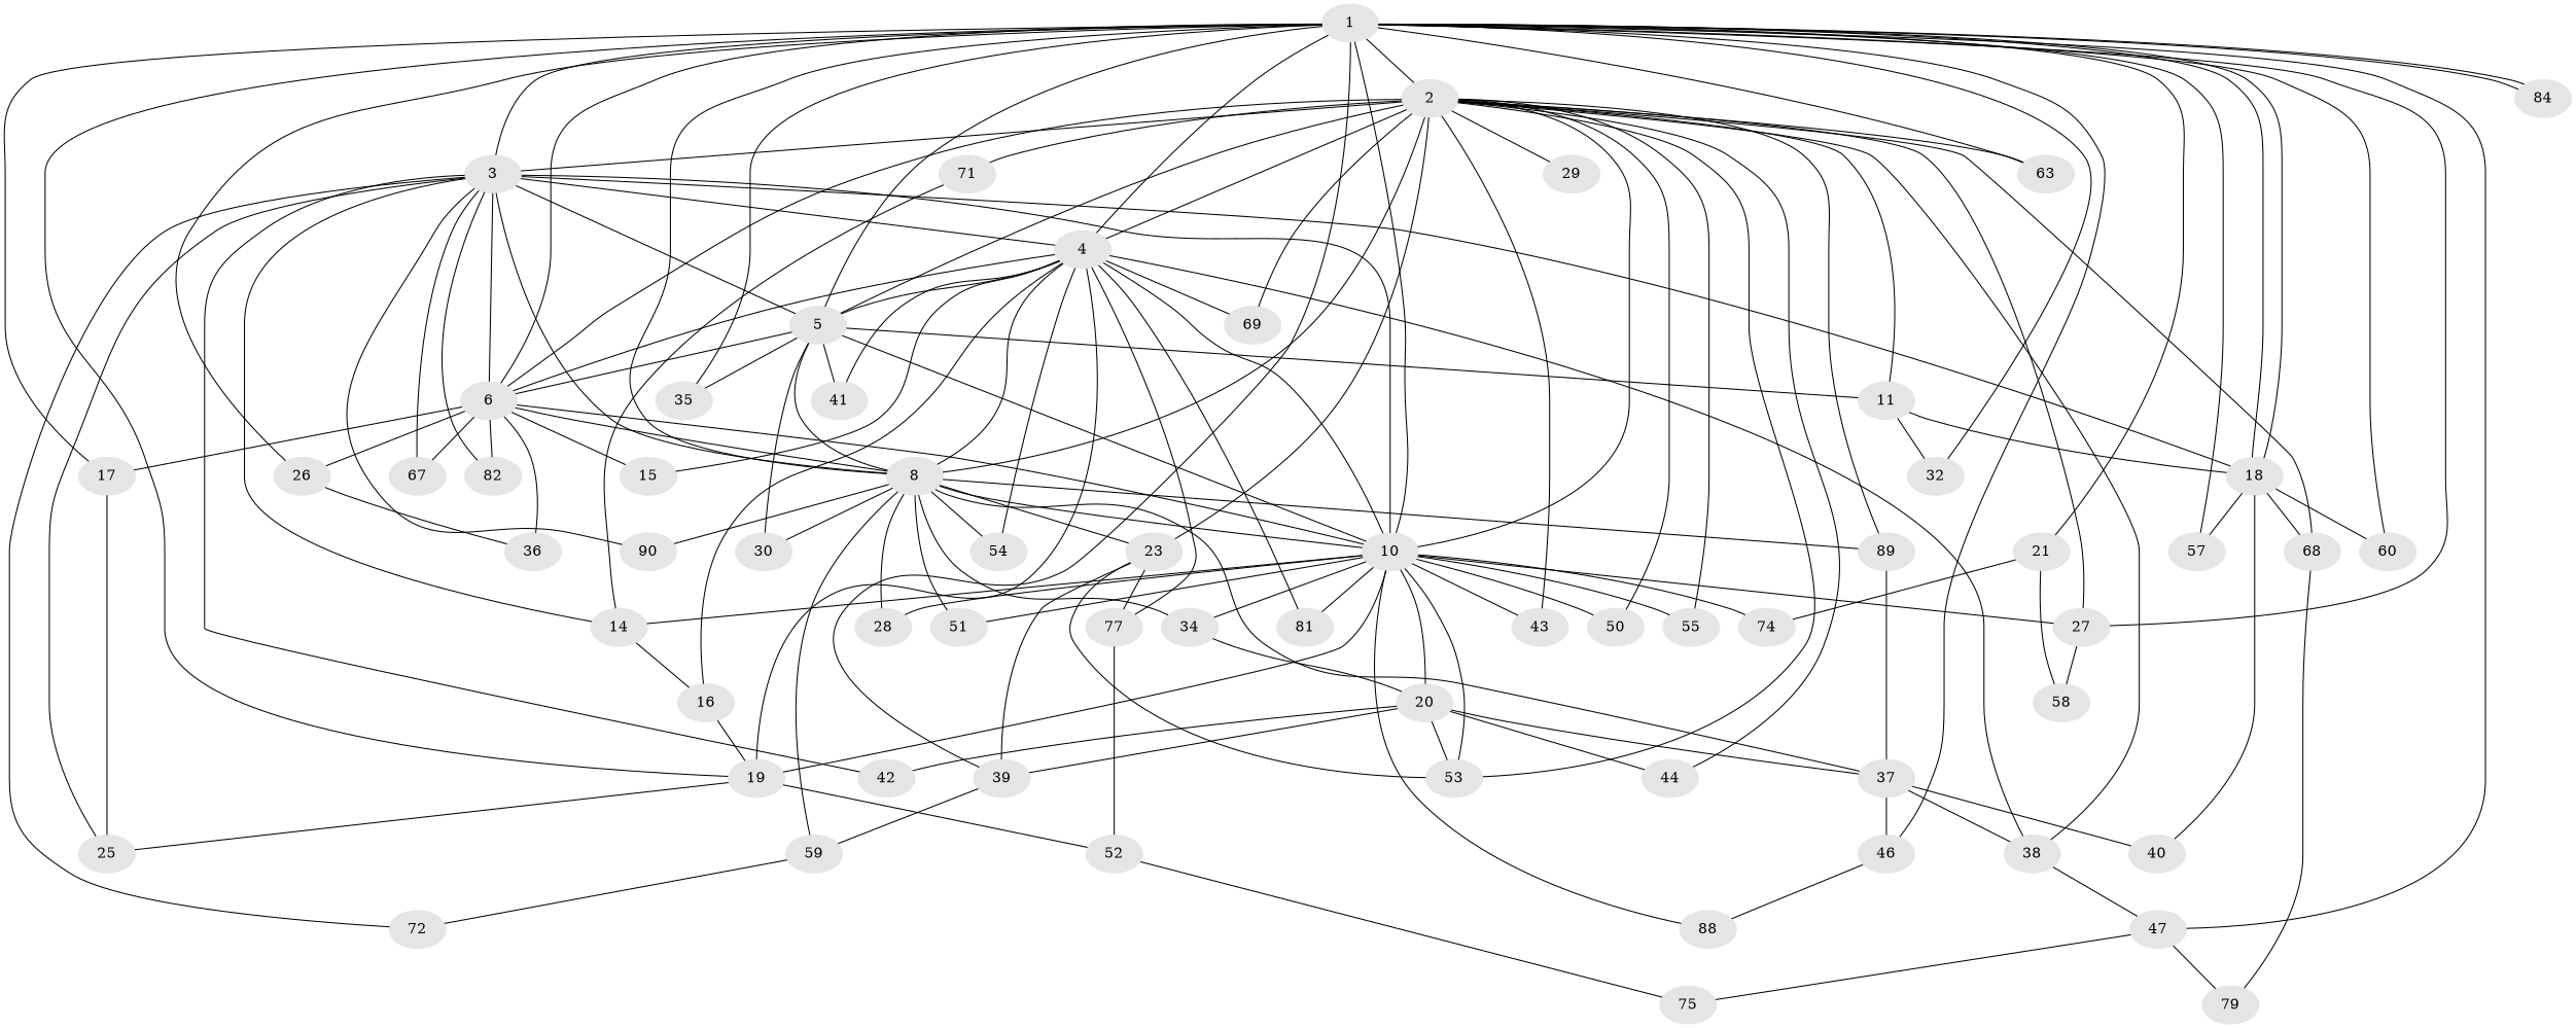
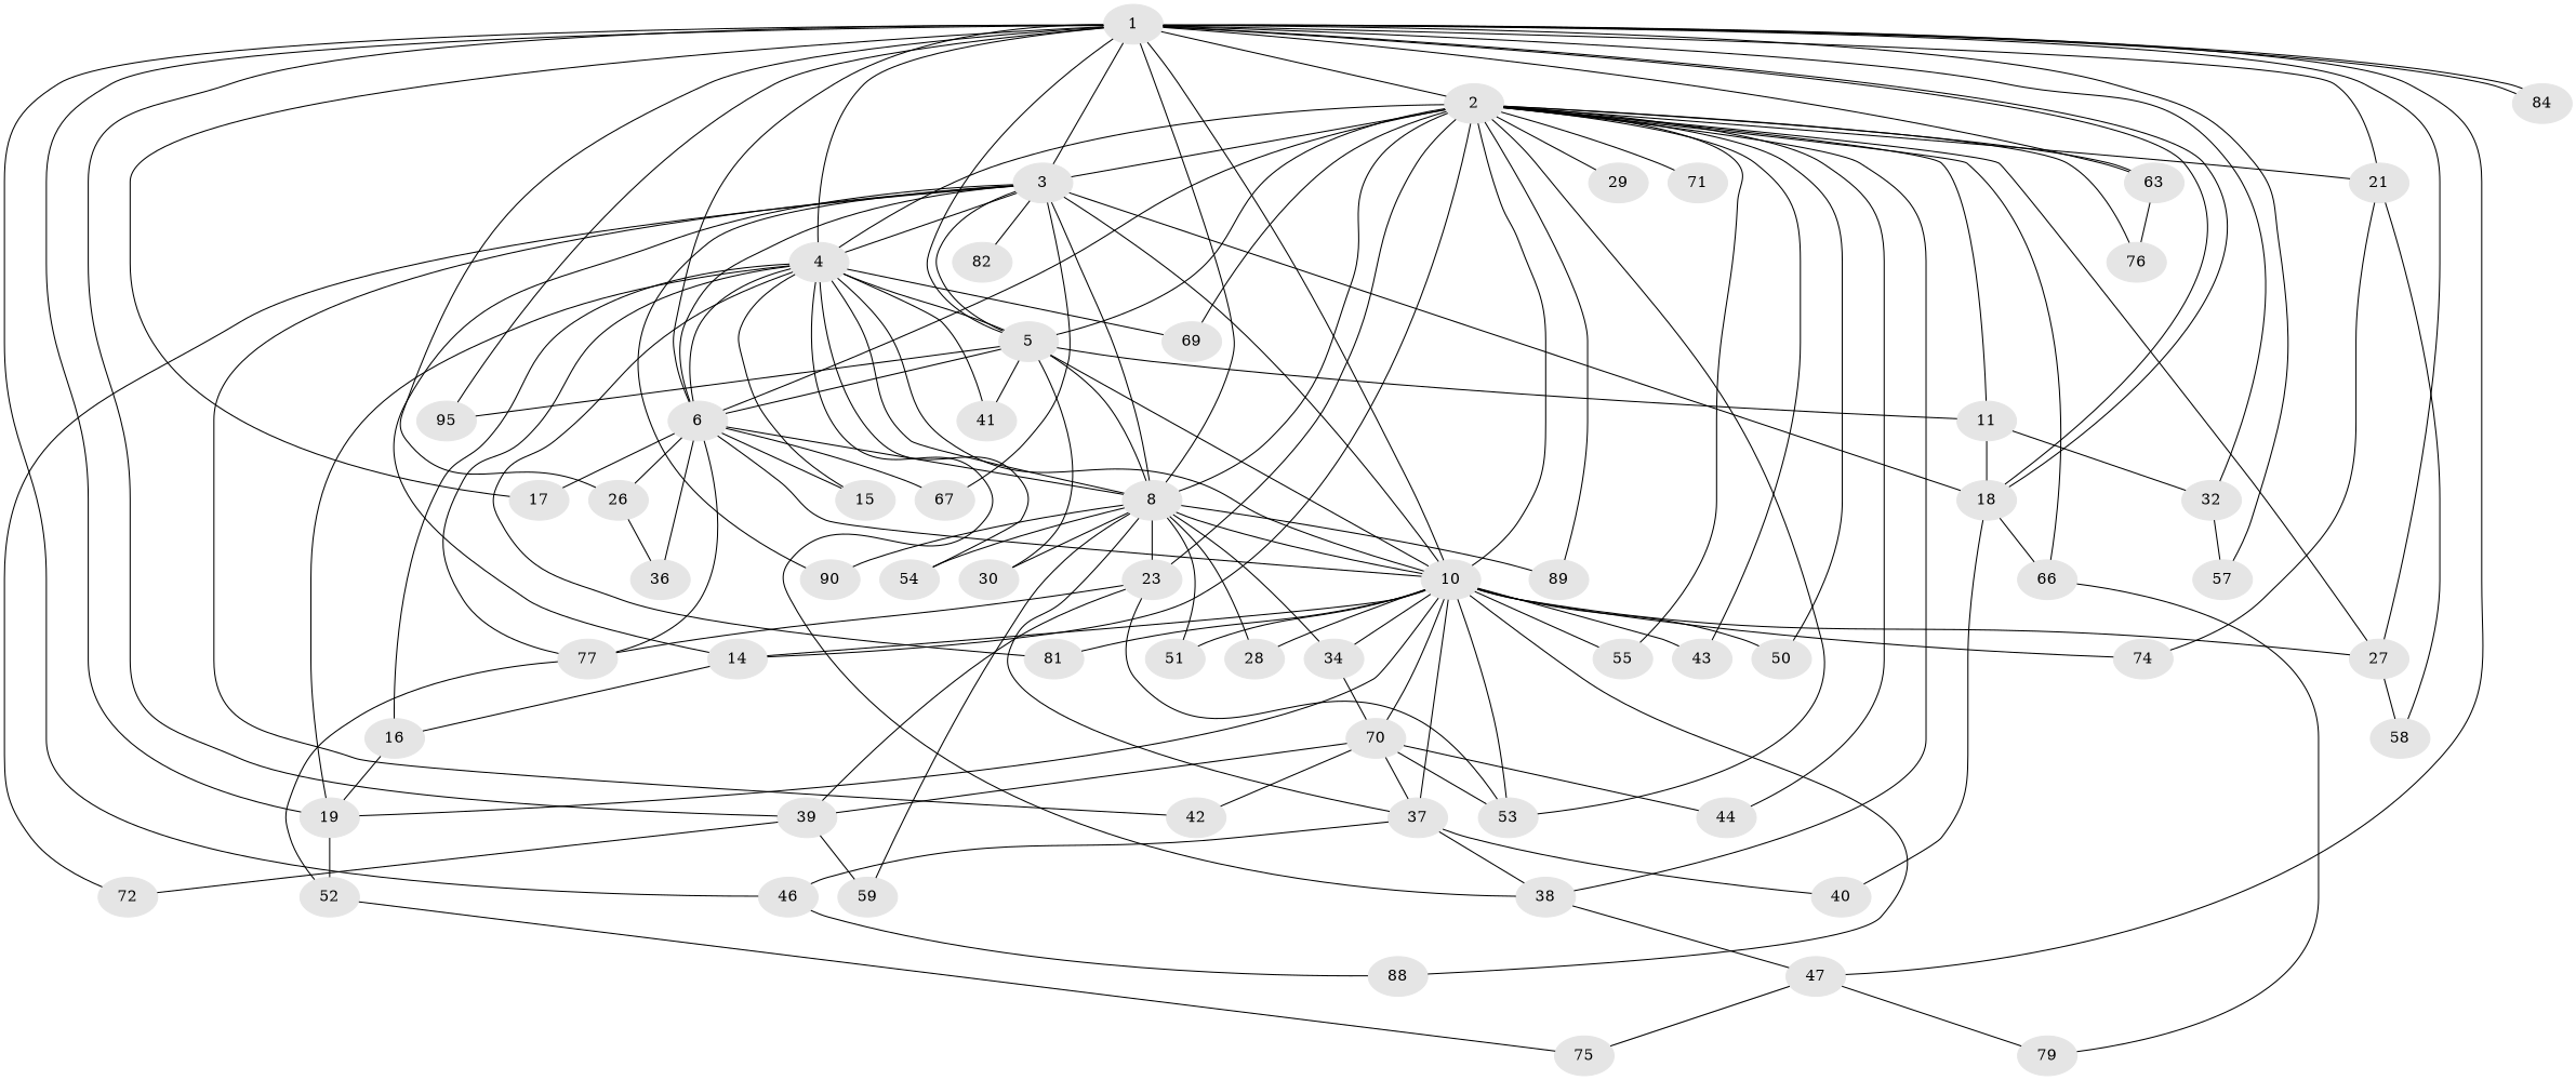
  graph {
    node [color=gray90 style=filled]
    1 [super="+7"]
    2 [super="+9"]
    3 [super="+86"]
    4 [super="+49"]
    5 [super="+73"]
    6 [super="+12"]
    8 [super="+24"]
    10 [super="+13"]
    17 [super="+31"]
    18 [super="+22"]
    19 [super="+48"]
    21 [super="+70"]
    26
    27 [super="+87"]
    32
-   35
+   35 [label=95]
    39 [super="+64"]
    46
    47
    57
-   60
    63
    84
    11 [super="+78"]
    14 [super="+61"]
    23 [super="+33"]
    29
    38 [super="+45"]
    43
    44
    50
    53 [super="+56"]
    55
-   68
+   68 [label=66]
    69
    71
+   76
    89
-   25
    42
    67
    72
    82
    90
    15 [super="+62"]
    16 [super="+83"]
    41
    54
    77
    81
    30
    36 [super="+85"]
    28
    34
    37 [super="+80"]
    51
    59
-   20 [super="+65"]
+   20 [super="+65" label=70]
    74
    88
    40
    52
    58
    79
    75
    1 -- 2 [weight=4]
    1 -- 3 [weight=2]
    1 -- 4 [weight=2]
    1 -- 5 [weight=3]
    1 -- 6 [weight=2]
    1 -- 8 [weight=2]
    1 -- 10 [weight=2]
    1 -- 17
    1 -- 18
    1 -- 18
    1 -- 19
    1 -- 21
    1 -- 26
    1 -- 27
    1 -- 32
    1 -- 35
    1 -- 39
    1 -- 46
    1 -- 47
    1 -- 57
-   1 -- 60
    1 -- 63
    1 -- 84
    1 -- 84
    2 -- 3 [weight=2]
    2 -- 4 [weight=2]
    2 -- 5 [weight=2]
    2 -- 6 [weight=2]
    2 -- 8 [weight=2]
    2 -- 10 [weight=2]
+   2 -- 21 [weight=2]
    2 -- 27
    2 -- 63
    2 -- 11
-   71 -- 14
+   2 -- 14
    2 -- 23
    2 -- 29
    2 -- 38
    2 -- 43
    2 -- 44
    2 -- 50
    2 -- 53
    2 -- 55
    2 -- 68
    2 -- 69
    2 -- 71 [weight=2]
+   2 -- 76
    2 -- 89
    3 -- 4
    3 -- 5
    3 -- 6
    3 -- 8 [weight=2]
    3 -- 10
    3 -- 18
    3 -- 14
-   3 -- 25
    3 -- 42
    3 -- 67
    3 -- 72
    3 -- 82
    3 -- 90
    4 -- 5
    4 -- 6
    4 -- 8 [weight=2]
    4 -- 10
    4 -- 19 [weight=2]
    4 -- 38
    4 -- 69
    4 -- 15
    4 -- 16
    4 -- 41
    4 -- 54
    4 -- 77
    4 -- 81
    5 -- 6
    5 -- 8
    5 -- 10
    5 -- 35
    5 -- 11
    5 -- 41
    5 -- 30
    6 -- 8
    6 -- 10 [weight=3]
    6 -- 17
    6 -- 26
    6 -- 67
-   6 -- 82
+   6 -- 77
    6 -- 15 [weight=2]
    6 -- 36 [weight=2]
    8 -- 10
    8 -- 23 [weight=2]
    8 -- 89
    8 -- 90
    8 -- 54
    8 -- 30
    8 -- 28
    8 -- 34
    8 -- 37
    8 -- 51
    8 -- 59
    10 -- 19
    10 -- 27
    10 -- 14
    10 -- 43
    10 -- 50
    10 -- 53
    10 -- 55
    10 -- 81
    10 -- 28
    10 -- 34
-   89 -- 37
+   10 -- 37
    10 -- 51
    10 -- 20
    10 -- 74
    10 -- 88
-   17 -- 25
-   18 -- 57
-   18 -- 60
+   32 -- 57
    18 -- 68
    18 -- 40
-   19 -- 25
    19 -- 52
    21 -- 74
    21 -- 58
    26 -- 36
    27 -- 58
-   59 -- 72
+   39 -- 72
    39 -- 59
    46 -- 88
    47 -- 79
    47 -- 75
+   63 -- 76
    11 -- 18
    11 -- 32
    14 -- 16
    23 -- 39
    23 -- 53
    23 -- 77
    38 -- 47
    68 -- 79
    16 -- 19
    77 -- 52
    34 -- 20
    37 -- 46
    37 -- 38
    37 -- 40
    20 -- 39
    20 -- 44
    20 -- 53
    20 -- 42
    20 -- 37
    52 -- 75
  }
